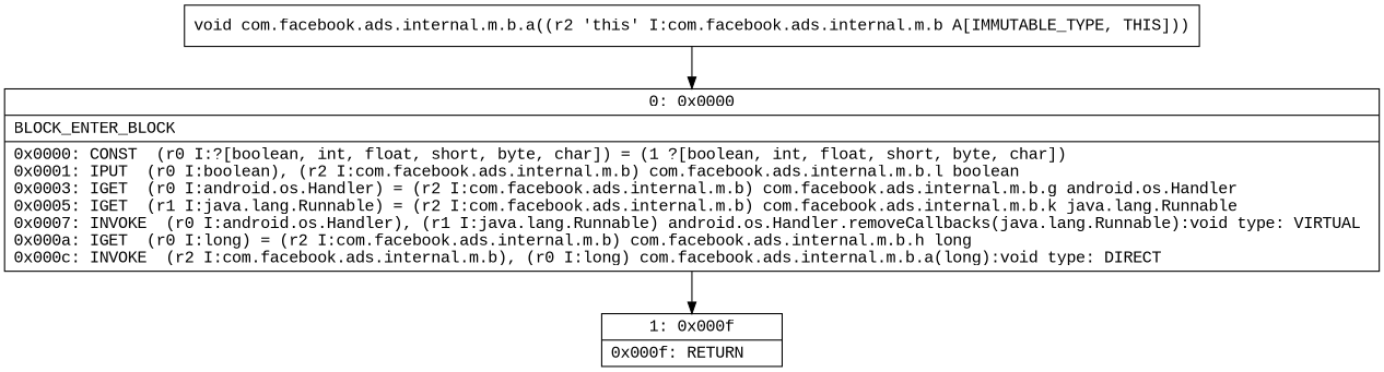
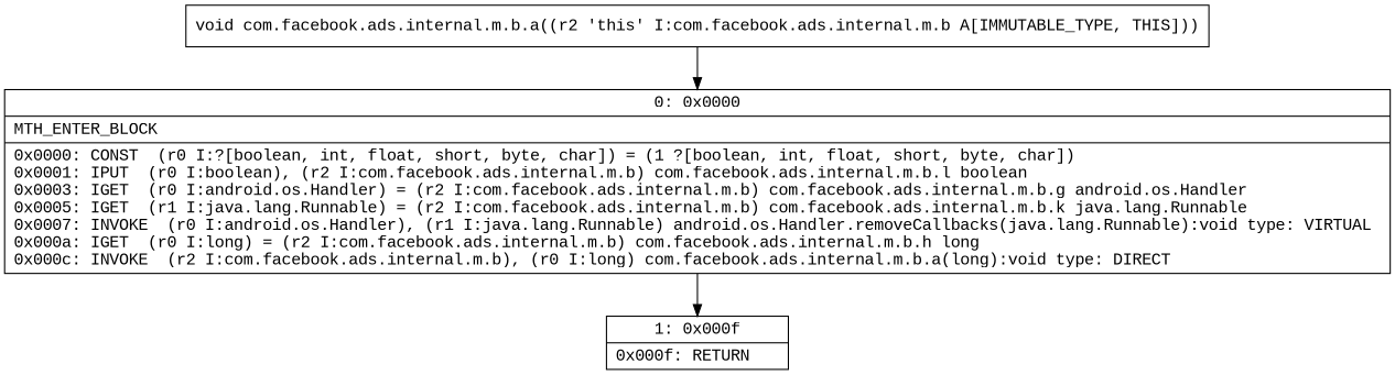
  digraph {
    fontname="Liberation Mono"
    node [shape=record fontname="Liberation Mono"]
    edge [fontname="Liberation Mono"]
-   n1 [label="{0\:\ 0x0000|BLOCK_ENTER_BLOCK\l|0x0000: CONST  (r0 I:?[boolean, int, float, short, byte, char]) = (1 ?[boolean, int, float, short, byte, char]) \l0x0001: IPUT  (r0 I:boolean), (r2 I:com.facebook.ads.internal.m.b) com.facebook.ads.internal.m.b.l boolean \l0x0003: IGET  (r0 I:android.os.Handler) = (r2 I:com.facebook.ads.internal.m.b) com.facebook.ads.internal.m.b.g android.os.Handler \l0x0005: IGET  (r1 I:java.lang.Runnable) = (r2 I:com.facebook.ads.internal.m.b) com.facebook.ads.internal.m.b.k java.lang.Runnable \l0x0007: INVOKE  (r0 I:android.os.Handler), (r1 I:java.lang.Runnable) android.os.Handler.removeCallbacks(java.lang.Runnable):void type: VIRTUAL \l0x000a: IGET  (r0 I:long) = (r2 I:com.facebook.ads.internal.m.b) com.facebook.ads.internal.m.b.h long \l0x000c: INVOKE  (r2 I:com.facebook.ads.internal.m.b), (r0 I:long) com.facebook.ads.internal.m.b.a(long):void type: DIRECT \l}"]
+   n1 [label="{0\:\ 0x0000|MTH_ENTER_BLOCK\l|0x0000: CONST  (r0 I:?[boolean, int, float, short, byte, char]) = (1 ?[boolean, int, float, short, byte, char]) \l0x0001: IPUT  (r0 I:boolean), (r2 I:com.facebook.ads.internal.m.b) com.facebook.ads.internal.m.b.l boolean \l0x0003: IGET  (r0 I:android.os.Handler) = (r2 I:com.facebook.ads.internal.m.b) com.facebook.ads.internal.m.b.g android.os.Handler \l0x0005: IGET  (r1 I:java.lang.Runnable) = (r2 I:com.facebook.ads.internal.m.b) com.facebook.ads.internal.m.b.k java.lang.Runnable \l0x0007: INVOKE  (r0 I:android.os.Handler), (r1 I:java.lang.Runnable) android.os.Handler.removeCallbacks(java.lang.Runnable):void type: VIRTUAL \l0x000a: IGET  (r0 I:long) = (r2 I:com.facebook.ads.internal.m.b) com.facebook.ads.internal.m.b.h long \l0x000c: INVOKE  (r2 I:com.facebook.ads.internal.m.b), (r0 I:long) com.facebook.ads.internal.m.b.a(long):void type: DIRECT \l}"]
    n2 [label="{1\:\ 0x000f|0x000f: RETURN   \l}"]
    n3 [label="{void com.facebook.ads.internal.m.b.a((r2 'this' I:com.facebook.ads.internal.m.b A[IMMUTABLE_TYPE, THIS])) }"]
    n1 -> n2
    n3 -> n1
  }
